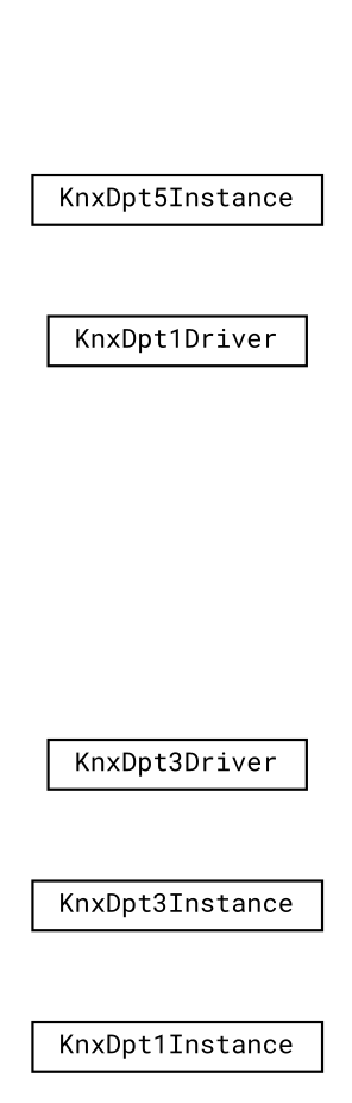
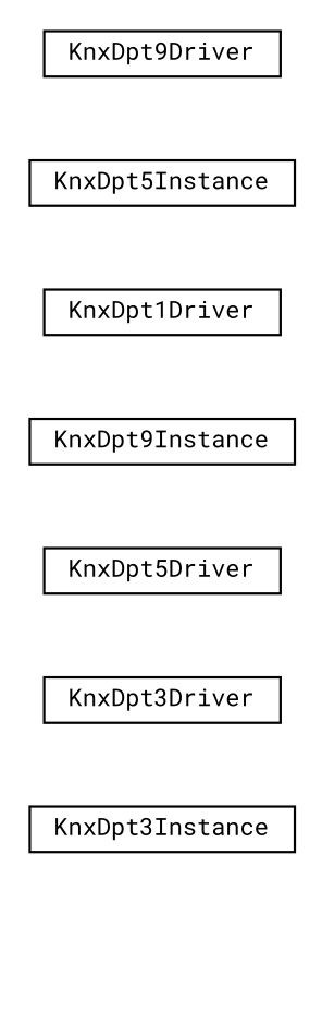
  digraph {
    nodesep=0.25
    ranksep=0.5
    rankdir=LR
    fontname="Roboto Mono"
    node [fontcolor=black fontname="Roboto Mono" fontsize=10.0 shape=plaintext]
-   n1 [label=<<table title="org.universAAL.lddi.knx.driver.KnxDpt1Instance" border="0" cellborder="1" cellspacing="0" cellpadding="2" port="p" href="./KnxDpt1Instance.html"> 		<tr><td><table border="0" cellspacing="0" cellpadding="1"> <tr><td align="center" balign="center"> KnxDpt1Instance </td></tr> 		</table></td></tr> 		</table>>]
    n2 [label=<<table title="org.universAAL.lddi.knx.driver.KnxDpt3Instance" border="0" cellborder="1" cellspacing="0" cellpadding="2" port="p" href="./KnxDpt3Instance.html"> 		<tr><td><table border="0" cellspacing="0" cellpadding="1"> <tr><td align="center" balign="center"> KnxDpt3Instance </td></tr> 		</table></td></tr> 		</table>>]
    n3 [label=<<table title="org.universAAL.lddi.knx.driver.KnxDpt3Driver" border="0" cellborder="1" cellspacing="0" cellpadding="2" port="p" href="./KnxDpt3Driver.html"> 		<tr><td><table border="0" cellspacing="0" cellpadding="1"> <tr><td align="center" balign="center"> KnxDpt3Driver </td></tr> 		</table></td></tr> 		</table>>]
+   n4 [label=<<table title="org.universAAL.lddi.knx.driver.KnxDpt5Driver" border="0" cellborder="1" cellspacing="0" cellpadding="2" port="p" href="./KnxDpt5Driver.html"> 		<tr><td><table border="0" cellspacing="0" cellpadding="1"> <tr><td align="center" balign="center"> KnxDpt5Driver </td></tr> 		</table></td></tr> 		</table>>]
+   n5 [label=<<table title="org.universAAL.lddi.knx.driver.KnxDpt9Instance" border="0" cellborder="1" cellspacing="0" cellpadding="2" port="p" href="./KnxDpt9Instance.html"> 		<tr><td><table border="0" cellspacing="0" cellpadding="1"> <tr><td align="center" balign="center"> KnxDpt9Instance </td></tr> 		</table></td></tr> 		</table>>]
    n6 [label=<<table title="org.universAAL.lddi.knx.driver.KnxDpt1Driver" border="0" cellborder="1" cellspacing="0" cellpadding="2" port="p" href="./KnxDpt1Driver.html"> 		<tr><td><table border="0" cellspacing="0" cellpadding="1"> <tr><td align="center" balign="center"> KnxDpt1Driver </td></tr> 		</table></td></tr> 		</table>>]
    n7 [label=<<table title="org.universAAL.lddi.knx.driver.KnxDpt5Instance" border="0" cellborder="1" cellspacing="0" cellpadding="2" port="p" href="./KnxDpt5Instance.html"> 		<tr><td><table border="0" cellspacing="0" cellpadding="1"> <tr><td align="center" balign="center"> KnxDpt5Instance </td></tr> 		</table></td></tr> 		</table>>]
+   n8 [label=<<table title="org.universAAL.lddi.knx.driver.KnxDpt9Driver" border="0" cellborder="1" cellspacing="0" cellpadding="2" port="p" href="./KnxDpt9Driver.html"> 		<tr><td><table border="0" cellspacing="0" cellpadding="1"> <tr><td align="center" balign="center"> KnxDpt9Driver </td></tr> 		</table></td></tr> 		</table>>]
  }
